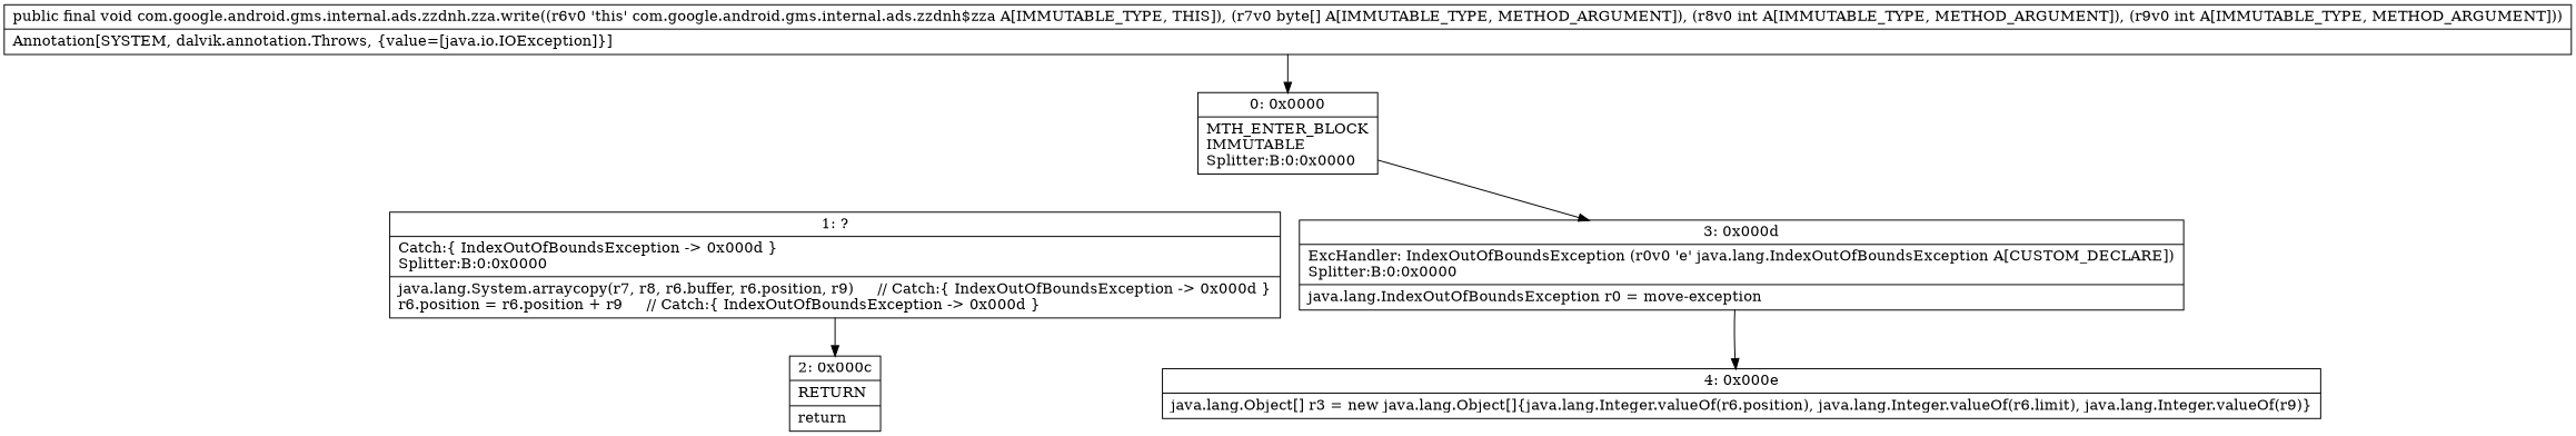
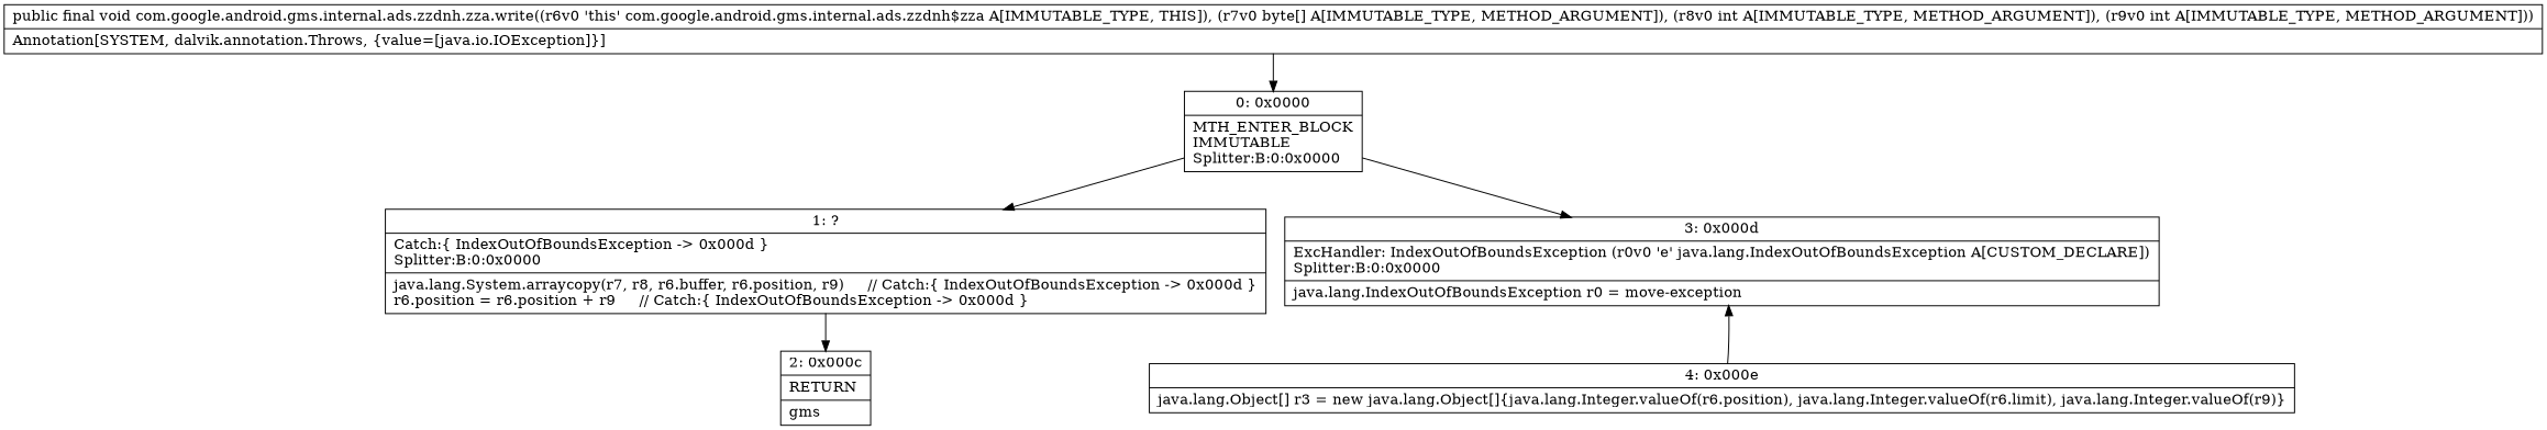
  digraph {
    node [shape=record]
    n1 [label="{0\:\ 0x0000|MTH_ENTER_BLOCK\lIMMUTABLE\lSplitter:B:0:0x0000\l}"]
    n2 [label="{1\:\ ?|Catch:\{ IndexOutOfBoundsException \-\> 0x000d \}\lSplitter:B:0:0x0000\l|java.lang.System.arraycopy(r7, r8, r6.buffer, r6.position, r9)     \/\/ Catch:\{ IndexOutOfBoundsException \-\> 0x000d \}\lr6.position = r6.position + r9     \/\/ Catch:\{ IndexOutOfBoundsException \-\> 0x000d \}\l}"]
    n3 [label="{3\:\ 0x000d|ExcHandler: IndexOutOfBoundsException (r0v0 'e' java.lang.IndexOutOfBoundsException A[CUSTOM_DECLARE])\lSplitter:B:0:0x0000\l|java.lang.IndexOutOfBoundsException r0 = move\-exception\l}"]
-   n4 [label="{2\:\ 0x000c|RETURN\l|return\l}"]
+   n4 [label="{2\:\ 0x000c|RETURN\l|gms\l}"]
    n5 [label="{4\:\ 0x000e|java.lang.Object[] r3 = new java.lang.Object[]\{java.lang.Integer.valueOf(r6.position), java.lang.Integer.valueOf(r6.limit), java.lang.Integer.valueOf(r9)\}\l}"]
    n6 [label="{public final void com.google.android.gms.internal.ads.zzdnh.zza.write((r6v0 'this' com.google.android.gms.internal.ads.zzdnh$zza A[IMMUTABLE_TYPE, THIS]), (r7v0 byte[] A[IMMUTABLE_TYPE, METHOD_ARGUMENT]), (r8v0 int A[IMMUTABLE_TYPE, METHOD_ARGUMENT]), (r9v0 int A[IMMUTABLE_TYPE, METHOD_ARGUMENT]))  | Annotation[SYSTEM, dalvik.annotation.Throws, \{value=[java.io.IOException]\}]\l}"]
+   n1 -> n2
    n1 -> n3
    n2 -> n4
-   n3 -> n5
+   n5 -> n3
    n6 -> n1
  }
